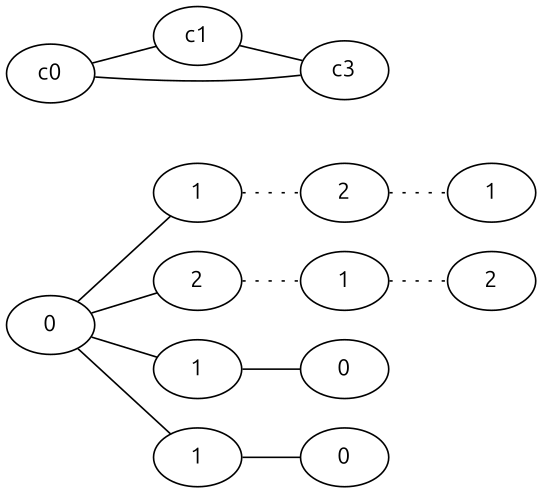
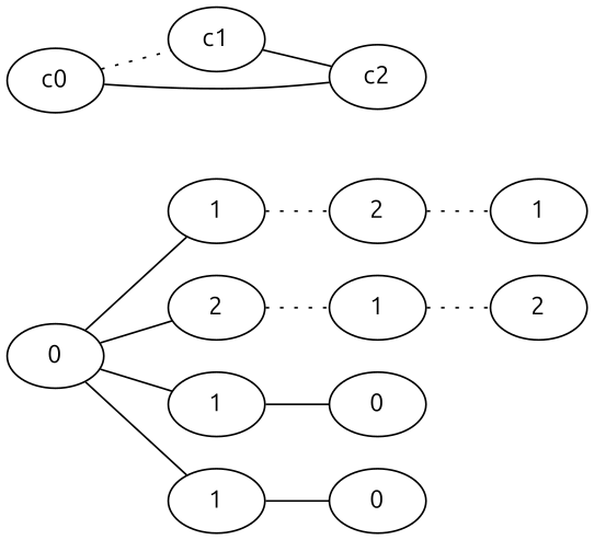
  graph {
    fontname=Ubuntu
    rankdir=LR
    node [fontname=Ubuntu]
    edge [fontname=Ubuntu]
    n1 [label=0]
    n2 [label=1]
    n3 [label=2]
    n4 [label=1]
    n5 [label=1]
    n6 [label=2]
    n7 [label=1]
    n8 [label=0]
    n9 [label=0]
    n10 [label=1]
    n11 [label=2]
    c0
    c1
-   c2 [label=c3]
+   c2
    n1 -- n2
    n1 -- n3
    n1 -- n4
    n1 -- n5
    n2 -- n6 [style=dotted]
    n3 -- n7 [style=dotted]
    n4 -- n8
    n5 -- n9
    n6 -- n10 [style=dotted]
    n7 -- n11 [style=dotted]
-   c0 -- c1
+   c0 -- c1 [style=dotted]
    c0 -- c2
    c1 -- c2 [style=solid]
  }
